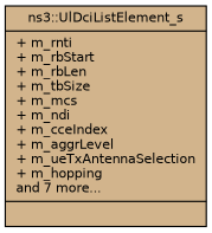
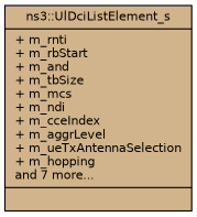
  digraph {
-   n1 [color=black fillcolor=tan fontcolor=black fontname=Helvetica fontsize=10 height=0.2 label="{ns3::UlDciListElement_s\n|+ m_rnti\l+ m_rbStart\l+ m_rbLen\l+ m_tbSize\l+ m_mcs\l+ m_ndi\l+ m_cceIndex\l+ m_aggrLevel\l+ m_ueTxAntennaSelection\l+ m_hopping\land 7 more...\l|}" shape=record style=filled width=0.4]
+   n1 [color=black fillcolor=tan fontcolor=black fontname=Helvetica fontsize=10 height=0.2 label="{ns3::UlDciListElement_s\n|+ m_rnti\l+ m_rbStart\l+ m_and\l+ m_tbSize\l+ m_mcs\l+ m_ndi\l+ m_cceIndex\l+ m_aggrLevel\l+ m_ueTxAntennaSelection\l+ m_hopping\land 7 more...\l|}" shape=record style=filled width=0.4]
  }
